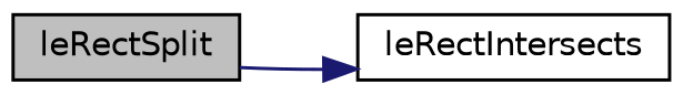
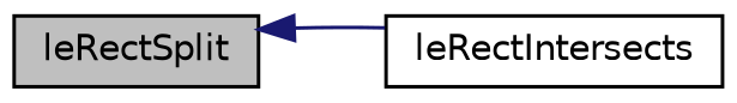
  digraph {
    rankdir=LR
    node [color=black fontname=Helvetica fontsize=10 shape=record style=filled]
    n1 [fillcolor=grey75 fontcolor=black height=0.2 label=leRectSplit width=0.4]
    n2 [fillcolor=white height=0.2 label=leRectIntersects width=0.4]
-   n1 -> n2 [color=midnightblue fontname=Helvetica fontsize=10 labelfontname=Helvetica labelfontsize=10 style=solid]
+   n2 -> n1 [color=midnightblue fontname=Helvetica fontsize=10 labelfontname=Helvetica labelfontsize=10 style=solid]
  }
